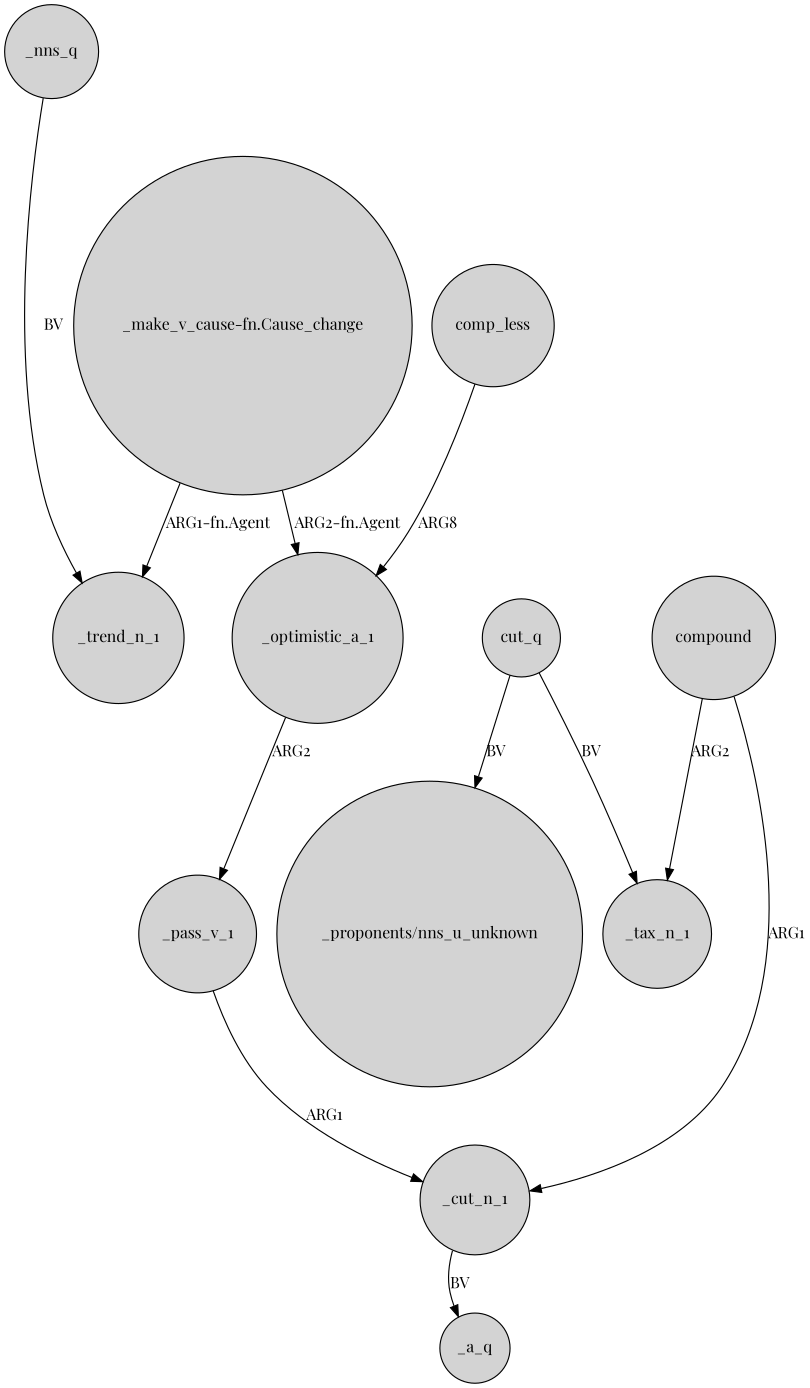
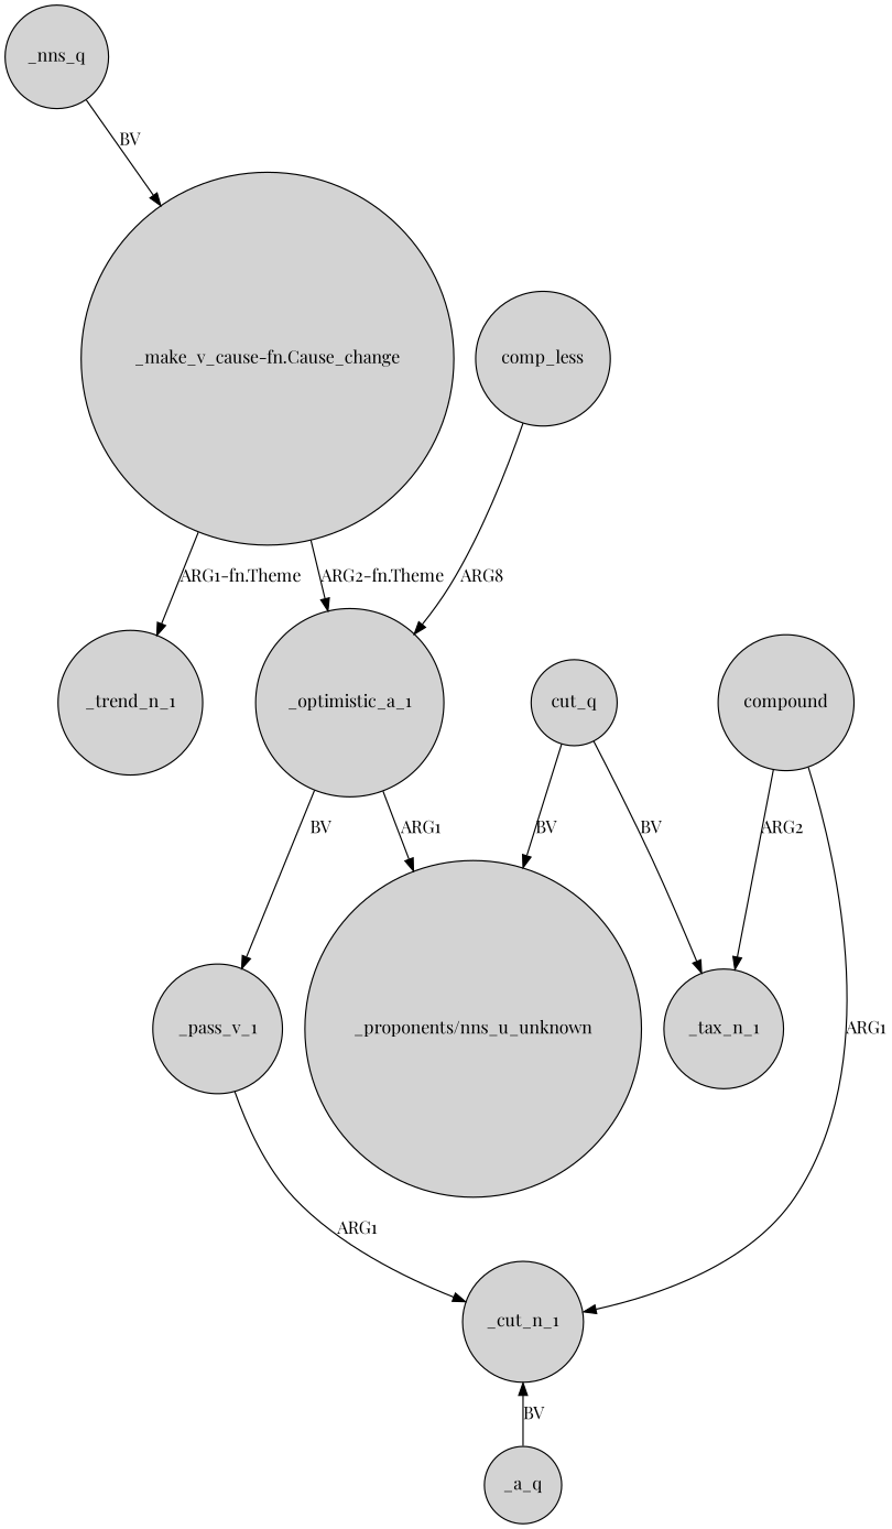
  digraph {
    fontname="Playfair Display"
    node [fontname="Playfair Display" shape=circle style=filled]
    edge [fontname="Playfair Display"]
    n1 [label=_nns_q]
    _trend_n_1
    "_make_v_cause-fn.Cause_change"
    _optimistic_a_1
    "_proponents/nns_u_unknown"
    _pass_v_1
    _cut_n_1
    n8 [label=cut_q]
    _tax_n_1
    _a_q
    comp_less
    compound
-   n1 -> _trend_n_1 [label=BV]
-   "_make_v_cause-fn.Cause_change" -> _trend_n_1 [label="ARG1-fn.Agent"]
-   "_make_v_cause-fn.Cause_change" -> _optimistic_a_1 [label="ARG2-fn.Agent"]
-   _optimistic_a_1 -> _pass_v_1 [label=ARG2]
+   n1 -> "_make_v_cause-fn.Cause_change" [label=BV]
+   "_make_v_cause-fn.Cause_change" -> _trend_n_1 [label="ARG1-fn.Theme"]
+   "_make_v_cause-fn.Cause_change" -> _optimistic_a_1 [label="ARG2-fn.Theme"]
+   _optimistic_a_1 -> "_proponents/nns_u_unknown" [label=ARG1]
+   _optimistic_a_1 -> _pass_v_1 [label=BV]
    _pass_v_1 -> _cut_n_1 [label=ARG1]
    n8 -> "_proponents/nns_u_unknown" [label=BV]
    n8 -> _tax_n_1 [label=BV]
-   _cut_n_1 -> _a_q [label=BV]
+   _a_q -> _cut_n_1 [label=BV]
    comp_less -> _optimistic_a_1 [label=ARG8]
    compound -> _cut_n_1 [label=ARG1]
    compound -> _tax_n_1 [label=ARG2]
  }
